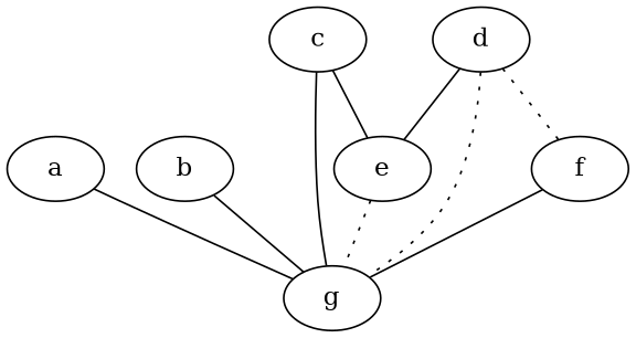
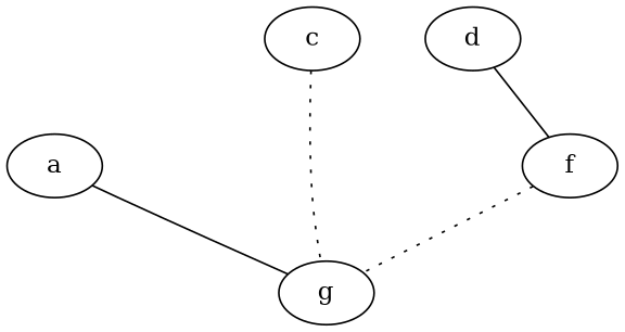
  graph {
    edge [style=dotted]
    a
    g
-   b
    c
-   e
    f
    d
    a -- g [style=""]
-   b -- g [style=""]
-   c -- g [style=solid]
-   c -- e [style=""]
-   e -- g
-   f -- g [style=solid]
-   d -- g
-   d -- e [style=""]
-   d -- f
+   c -- g
+   f -- g
+   d -- f [style=solid]
  }
